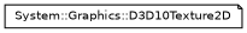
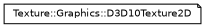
  digraph {
    rankdir=LR
-   n1 [color=black fillcolor=white fontname=Helvetica fontsize=10 height=0.2 label="System::Graphics::D3D10Texture2D" shape=note style=filled width=0.4]
+   n1 [color=black fillcolor=white fontname=Helvetica fontsize=10 height=0.2 label="Texture::Graphics::D3D10Texture2D" shape=note style=filled width=0.4]
  }
